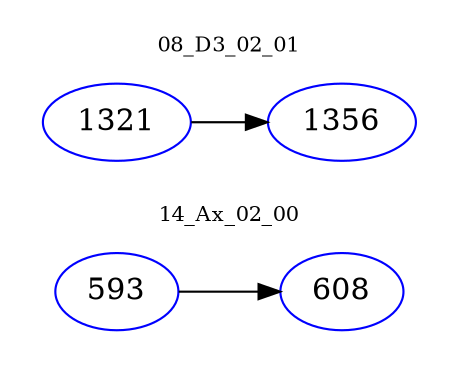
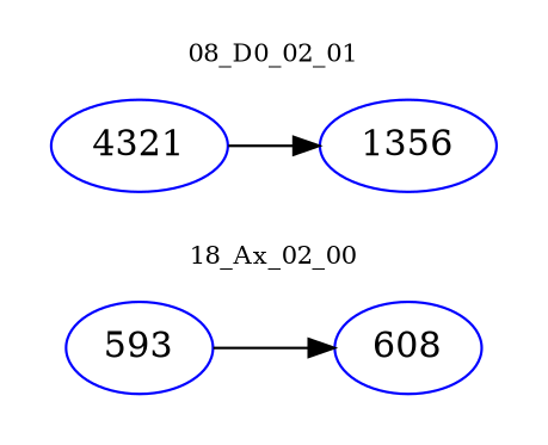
  digraph {
    rankdir=LR
    node [color=blue]
    edge [color=black]
    n1 [label=593]
    n2 [label=608]
-   n3 [label=1321]
+   n3 [label=4321]
    n4 [label=1356]
    subgraph cluster_1 {
      color=white
      fontsize=10
-     label="14_Ax_02_00"
+     label="18_Ax_02_00"
      n1
      n2
    }
    subgraph cluster_2 {
      color=white
      fontsize=10
-     label="08_D3_02_01"
+     label="08_D0_02_01"
      n3
      n4
    }
    n1 -> n2
    n3 -> n4
  }
